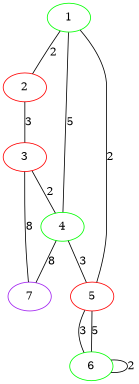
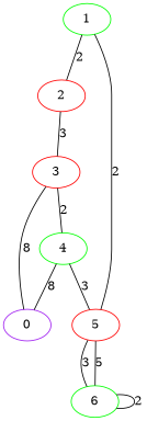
  graph {
    node [color=green weight=1]
    1
    2 [color=red]
    4 [weight=2]
    5 [color=red]
    3 [color=red]
-   7 [color=purple weight=4]
+   7 [color=purple weight=4 label=0]
    6 [weight=2]
    1 -- 2 [label=2]
-   1 -- 4 [label=5]
    1 -- 5 [label=2]
    2 -- 3 [label=3]
    4 -- 5 [label=3]
    4 -- 7 [label=8]
    5 -- 6 [label=3]
    5 -- 6 [label=5]
    3 -- 4 [label=2]
    3 -- 7 [label=8]
    6 -- 6 [label=2]
  }
